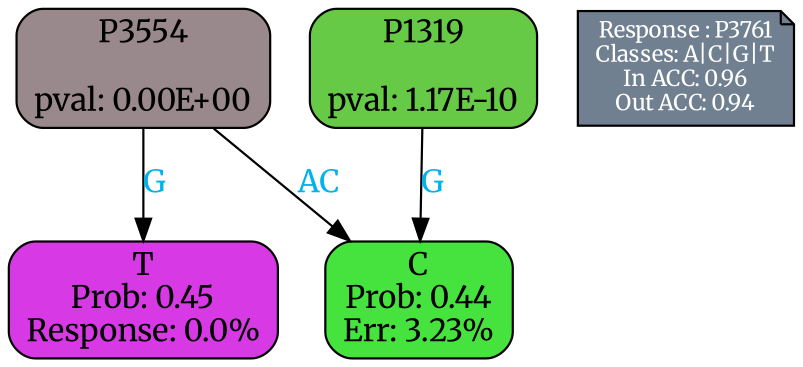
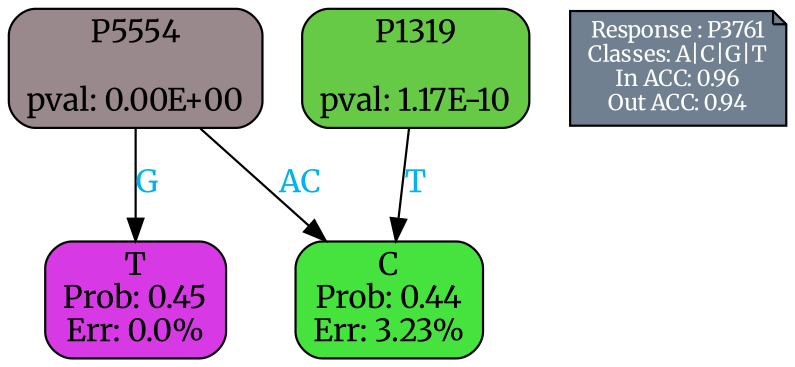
  digraph {
    fontname=Merriweather
    ranksep=equally
    splines=polylines
    node [color=black fontname=Merriweather shape=box style="filled, rounded"]
    edge [fontcolor=deepskyblue2 fontname=Merriweather]
    n1 [fillcolor="#46e23e" label="C\nProb: 0.44\nErr: 3.23%"]
-   n2 [fillcolor="#d739e5" label="T\nProb: 0.45\nResponse: 0.0%"]
+   n2 [fillcolor="#d739e5" label="T\nProb: 0.45\nErr: 0.0%"]
    n3 [align=left fillcolor=slategray fontcolor=white fontsize=10 label="Response : P3761\nClasses: A|C|G|T\nIn ACC: 0.96\nOut ACC: 0.94\n" shape=note style=filled]
-   n4 [fillcolor="#99898d" label="P3554\n\npval: 0.00E+00"]
+   n4 [fillcolor="#99898d" label="P5554\n\npval: 0.00E+00"]
    n5 [fillcolor="#66ca46" label="P1319\n\npval: 1.17E-10"]
    subgraph sub_1 {
      rank=same
      n1
      n2
    }
    subgraph sub_2 {
      rank=same
      n3
      n4
    }
    n4 -> n1 [label=AC]
    n4 -> n2 [label=G]
-   n5 -> n1 [label=G]
+   n5 -> n1 [label=T]
  }
